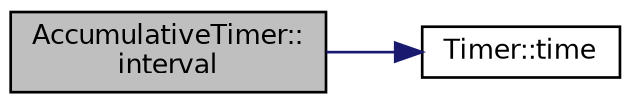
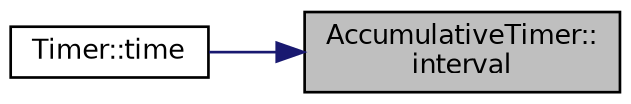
  digraph {
    rankdir=LR
    node [color=black fontname=Helvetica fontsize=10 shape=record style=filled]
    n1 [fillcolor=grey75 fontcolor=black height=0.2 label="AccumulativeTimer::\linterval" width=0.4]
    n2 [fillcolor=white height=0.2 label="Timer::time" width=0.4]
-   n1 -> n2 [color=midnightblue fontname=Helvetica fontsize=10 labelfontname=Helvetica labelfontsize=10 style=solid]
+   n2 -> n1 [color=midnightblue fontname=Helvetica fontsize=10 labelfontname=Helvetica labelfontsize=10 style=solid]
  }
